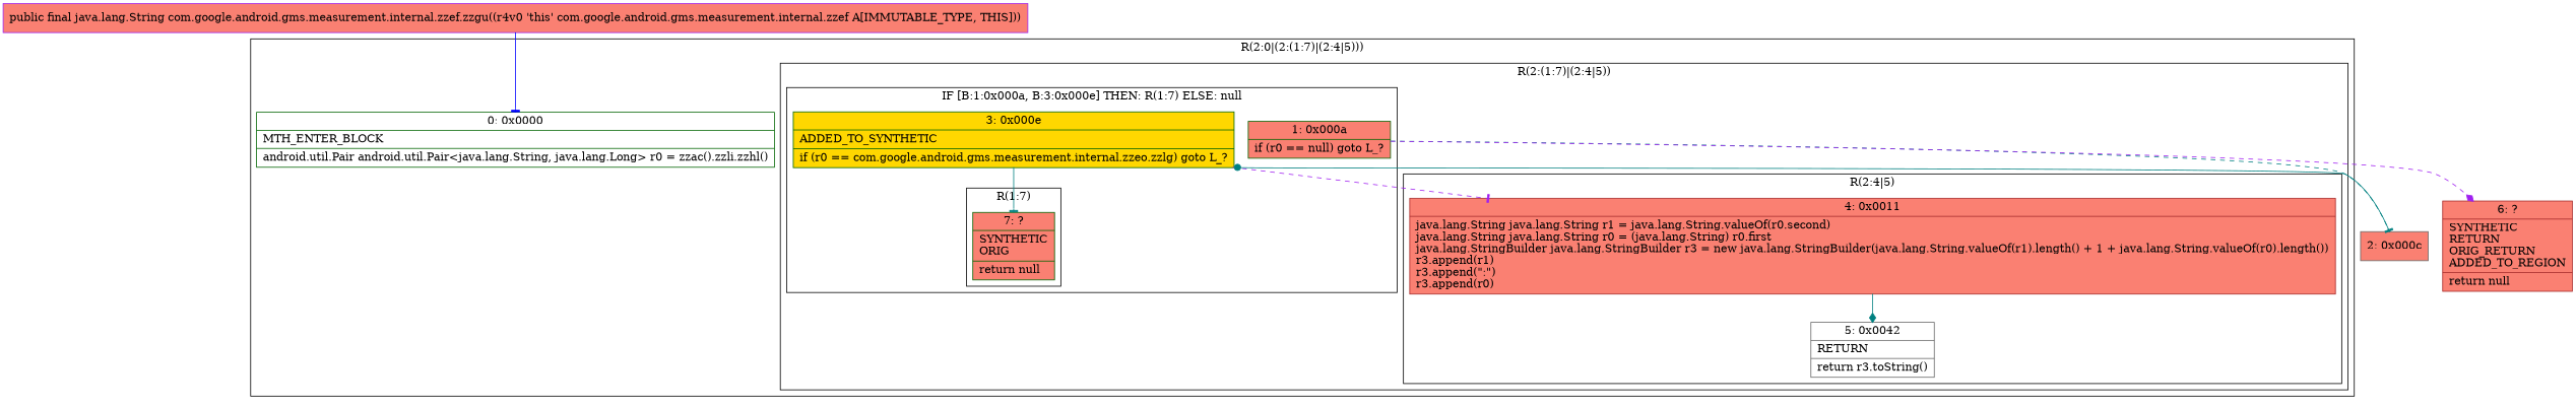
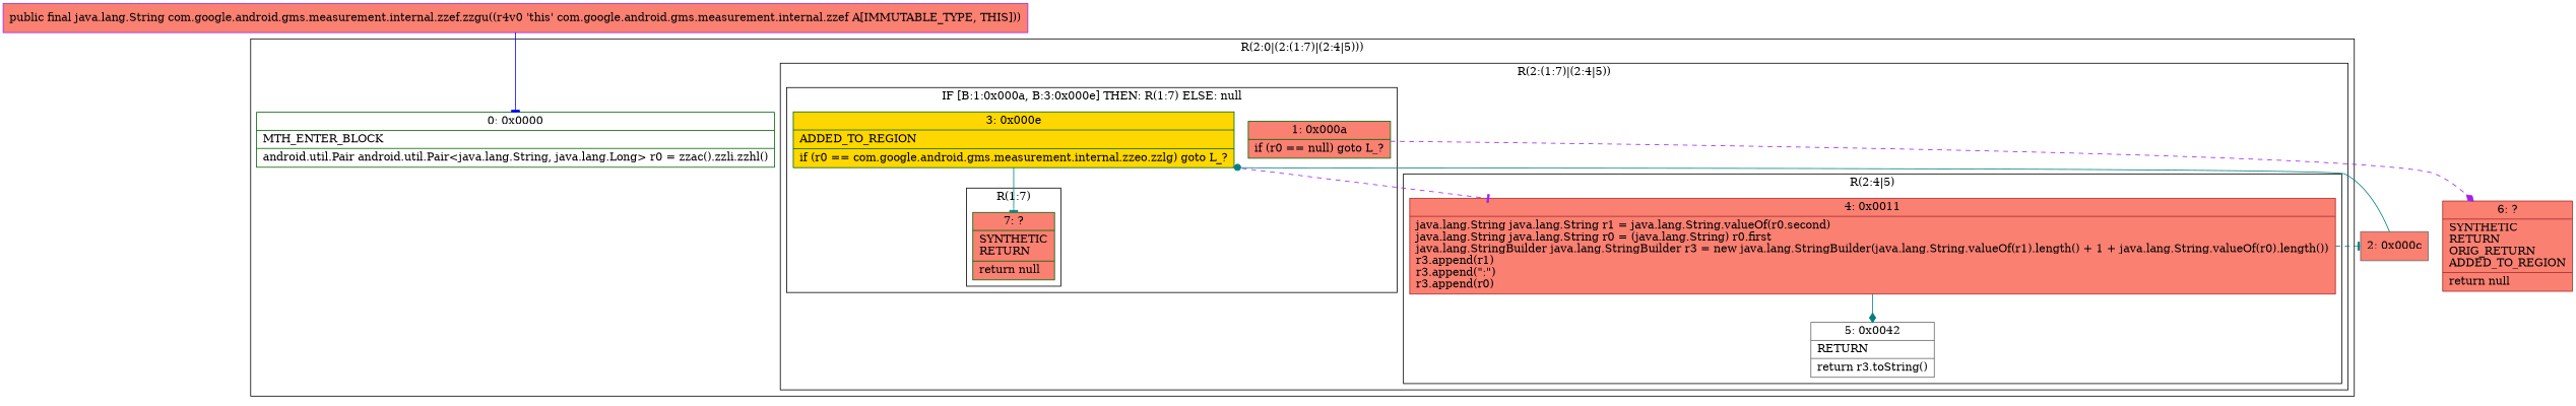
  digraph {
    node [color=darkgreen fillcolor=salmon shape=record style=filled]
    edge [arrowhead=tee color=teal]
-   n1 [label="{7\:\ ?|SYNTHETIC\lORIG\l|return null\l}"]
+   n1 [label="{7\:\ ?|SYNTHETIC\lRETURN\l|return null\l}"]
    n2 [label="{1\:\ 0x000a|if (r0 == null) goto L_?\l}"]
-   n3 [fillcolor=gold label="{3\:\ 0x000e|ADDED_TO_SYNTHETIC\l|if (r0 == com.google.android.gms.measurement.internal.zzeo.zzlg) goto L_?\l}"]
+   n3 [fillcolor=gold label="{3\:\ 0x000e|ADDED_TO_REGION\l|if (r0 == com.google.android.gms.measurement.internal.zzeo.zzlg) goto L_?\l}"]
    n4 [color=brown label="{4\:\ 0x0011|java.lang.String java.lang.String r1 = java.lang.String.valueOf(r0.second)\ljava.lang.String java.lang.String r0 = (java.lang.String) r0.first\ljava.lang.StringBuilder java.lang.StringBuilder r3 = new java.lang.StringBuilder(java.lang.String.valueOf(r1).length() + 1 + java.lang.String.valueOf(r0).length())\lr3.append(r1)\lr3.append(\":\")\lr3.append(r0)\l}"]
    n5 [color=gray40 fillcolor=white label="{5\:\ 0x0042|RETURN\l|return r3.toString()\l}"]
    n6 [fillcolor=white label="{0\:\ 0x0000|MTH_ENTER_BLOCK\l|android.util.Pair android.util.Pair\<java.lang.String, java.lang.Long\> r0 = zzac().zzli.zzhl()\l}"]
    n7 [color=gray40 label="{2\:\ 0x000c}"]
    n8 [color=brown label="{6\:\ ?|SYNTHETIC\lRETURN\lORIG_RETURN\lADDED_TO_REGION\l|return null\l}"]
    n9 [color=purple label="{public final java.lang.String com.google.android.gms.measurement.internal.zzef.zzgu((r4v0 'this' com.google.android.gms.measurement.internal.zzef A[IMMUTABLE_TYPE, THIS])) }"]
    subgraph cluster_1 {
      label="R(2:0|(2:(1:7)|(2:4|5)))"
      n6
      subgraph cluster_2 {
        label="R(2:(1:7)|(2:4|5))"
        subgraph cluster_3 {
          label="IF [B:1:0x000a, B:3:0x000e] THEN: R(1:7) ELSE: null"
          n2
          n3
          subgraph cluster_4 {
            label="R(1:7)"
            n1
          }
        }
        subgraph cluster_5 {
          label="R(2:4|5)"
          n4
          n5
        }
      }
    }
-   n2 -> n7 [style=dashed]
+   n4 -> n7 [style=dashed]
    n2 -> n8 [arrowhead=diamond color=purple style=dashed]
    n3 -> n1
    n3 -> n4 [color=purple style=dashed]
    n4 -> n5 [arrowhead=diamond]
    n7 -> n3 [arrowhead=dot]
    n9 -> n6 [color=blue]
  }
